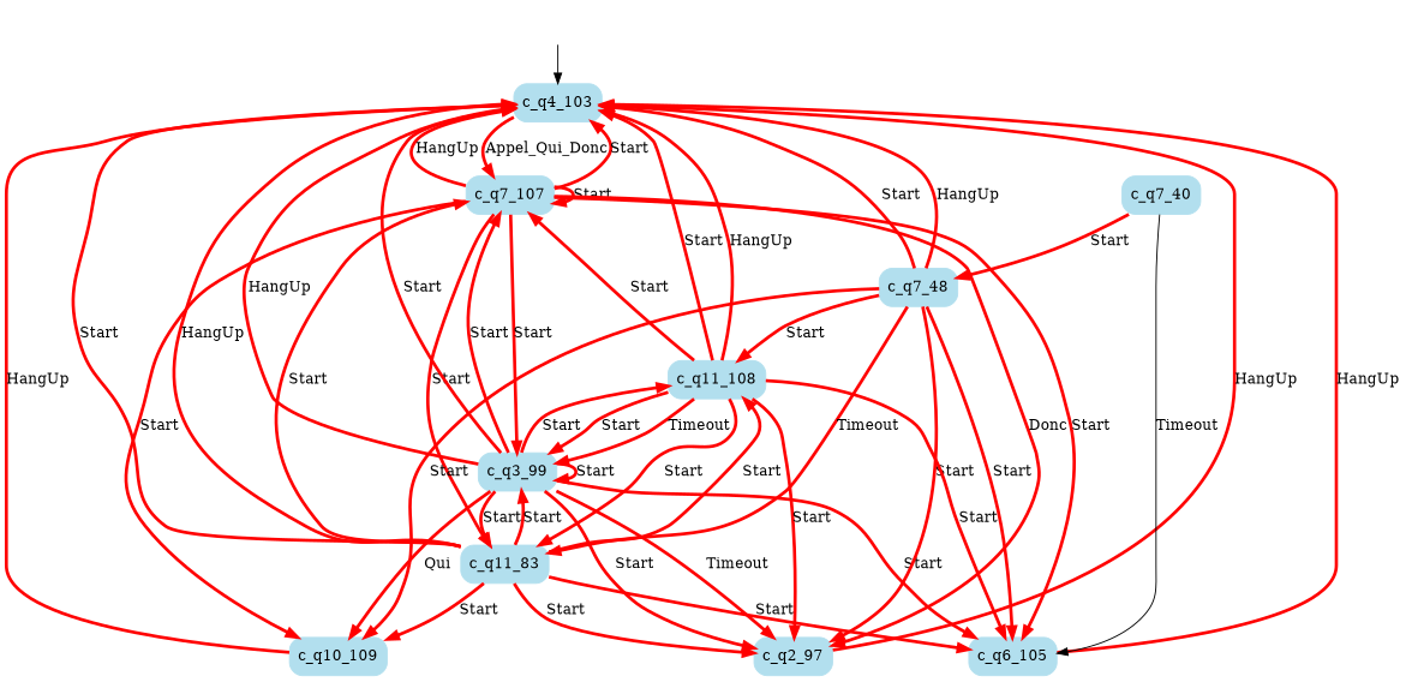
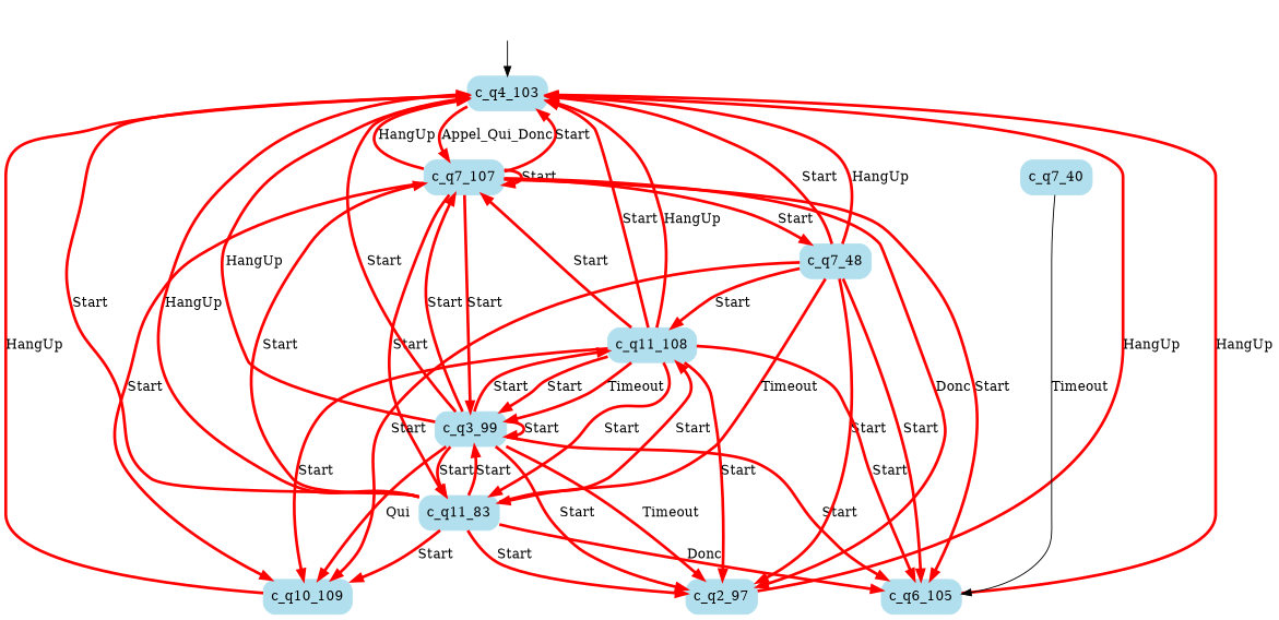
  digraph {
    rankdir=TB
    node [style="rounded, filled" color=lightblue2 shape=box]
    edge [color=red penwidth=3]
    start_c_q4_103 [style=invisible color="" shape=""]
    n2 [label=c_q4_103]
    n3 [label=c_q7_107]
    n4 [label=c_q10_109]
    n5 [label=c_q3_99]
    n6 [label=c_q11_83]
    n7 [label=c_q6_105]
    n8 [label=c_q2_97]
    n9 [label=c_q7_48]
    n10 [label=c_q11_108]
    n11 [label=c_q7_40]
    start_c_q4_103 -> n2 [color="" penwidth=""]
    n2 -> n3 [label=Appel_Qui_Donc]
    n3 -> n2 [label=Start]
    n3 -> n2 [label=HangUp]
    n3 -> n3 [label=Start]
    n3 -> n4 [label=Start]
    n3 -> n5 [label=Start]
    n3 -> n6 [label=Start]
    n3 -> n7 [label=Start]
    n3 -> n8 [label=Donc]
-   n11 -> n9 [label=Start]
+   n3 -> n9 [label=Start]
    n4 -> n2 [label=HangUp]
    n5 -> n2 [label=Start]
    n5 -> n2 [label=HangUp]
    n5 -> n3 [label=Start]
    n5 -> n4 [label=Qui]
    n5 -> n5 [label=Start]
    n5 -> n6 [label=Start]
    n5 -> n7 [label=Start]
    n5 -> n8 [label=Start]
    n5 -> n8 [label=Timeout]
    n5 -> n10 [label=Start]
    n6 -> n2 [label=Start]
    n6 -> n2 [label=HangUp]
    n6 -> n3 [label=Start]
    n6 -> n4 [label=Start]
    n6 -> n5 [label=Start]
-   n6 -> n7 [label=Start]
+   n6 -> n7 [label=Donc]
    n6 -> n8 [label=Start]
    n6 -> n10 [label=Start]
    n7 -> n2 [label=HangUp]
    n8 -> n2 [label=HangUp]
    n9 -> n2 [label=Start]
    n9 -> n2 [label=HangUp]
    n9 -> n4 [label=Start]
    n9 -> n6 [label=Timeout]
    n9 -> n7 [label=Start]
    n9 -> n8 [label=Start]
    n9 -> n10 [label=Start]
    n10 -> n2 [label=Start]
    n10 -> n2 [label=HangUp]
    n10 -> n3 [label=Start]
+   n10 -> n4 [label=Start]
    n10 -> n5 [label=Timeout]
    n10 -> n5 [label=Start]
    n10 -> n6 [label=Start]
    n10 -> n7 [label=Start]
    n10 -> n8 [label=Start]
    n11 -> n7 [label=Timeout color="" penwidth=""]
  }
